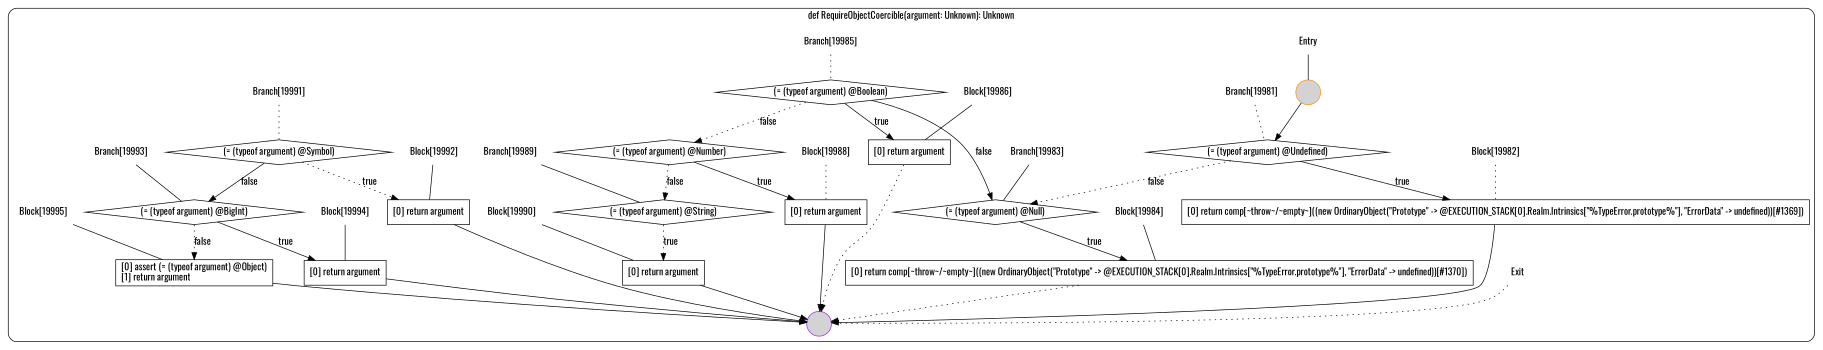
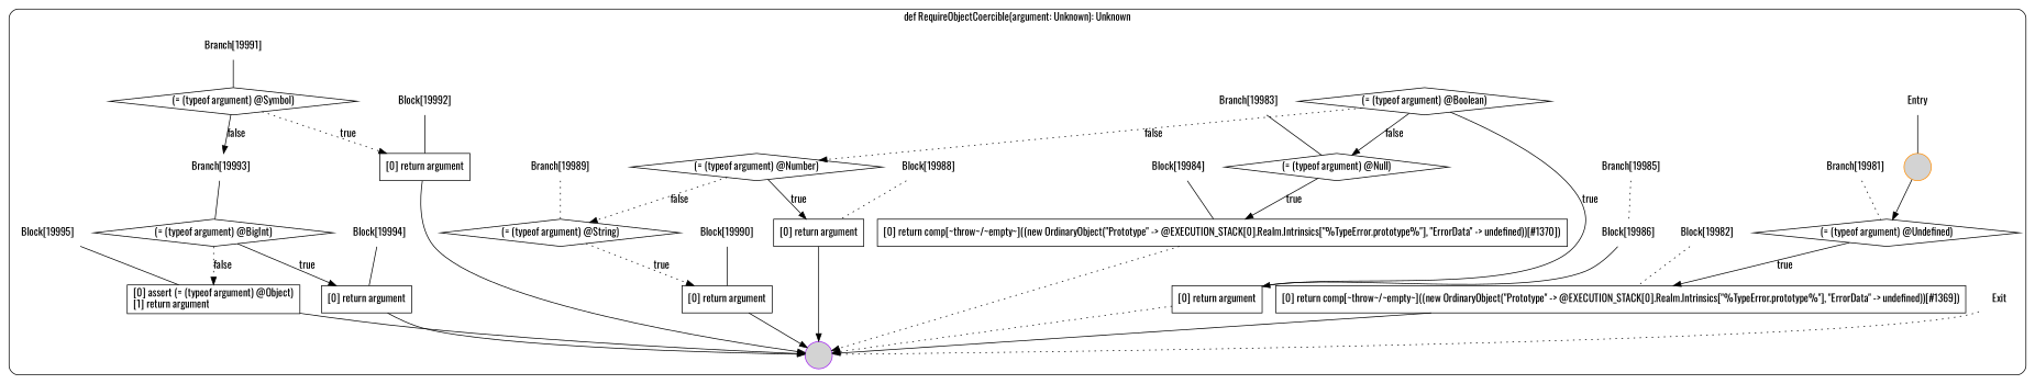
  digraph {
    fontname=Oswald
    node [fontname=Oswald shape=none style=filled]
    edge [color=black fontname=Oswald style=solid]
    n1 [label=<<font color="black">Entry</font>> style=""]
    n2 [color=darkorange fillcolor=lightgrey label=" " shape=circle]
    n3 [color=black fillcolor=white label=<<font color="black">(= (typeof argument) @Undefined)</font>> shape=diamond]
    n4 [color=black fillcolor=white label=<<font color="black">[0] return comp[~throw~/~empty~]((new OrdinaryObject(&quot;Prototype&quot; -&gt; @EXECUTION_STACK[0].Realm.Intrinsics[&quot;%TypeError.prototype%&quot;], &quot;ErrorData&quot; -&gt; undefined))[#1369])<BR ALIGN="LEFT"/></font>> shape=box]
    n5 [color=black fillcolor=white label=<<font color="black">(= (typeof argument) @Null)</font>> shape=diamond]
    n6 [label=<<font color="black">Exit</font>> style=""]
    n7 [color=purple fillcolor=lightgrey label=" " shape=circle]
    n8 [label=<<font color="black">Branch[19981]</font>> style=""]
    n9 [color=black fillcolor=white label=<<font color="black">[0] return comp[~throw~/~empty~]((new OrdinaryObject(&quot;Prototype&quot; -&gt; @EXECUTION_STACK[0].Realm.Intrinsics[&quot;%TypeError.prototype%&quot;], &quot;ErrorData&quot; -&gt; undefined))[#1370])<BR ALIGN="LEFT"/></font>> shape=box]
    n10 [color=black fillcolor=white label=<<font color="black">(= (typeof argument) @Boolean)</font>> shape=diamond]
    n11 [label=<<font color="black">Block[19982]</font>> style=""]
    n12 [label=<<font color="black">Branch[19983]</font>> style=""]
    n13 [color=black fillcolor=white label=<<font color="black">[0] return argument<BR ALIGN="LEFT"/></font>> shape=box]
    n14 [color=black fillcolor=white label=<<font color="black">(= (typeof argument) @Number)</font>> shape=diamond]
    n15 [label=<<font color="black">Block[19984]</font>> style=""]
    n16 [label=<<font color="black">Branch[19985]</font>> style=""]
    n17 [color=black fillcolor=white label=<<font color="black">[0] return argument<BR ALIGN="LEFT"/></font>> shape=box]
    n18 [color=black fillcolor=white label=<<font color="black">(= (typeof argument) @String)</font>> shape=diamond]
    n19 [label=<<font color="black">Block[19986]</font>> style=""]
    n20 [color=black fillcolor=white label=<<font color="black">[0] return argument<BR ALIGN="LEFT"/></font>> shape=box]
    n21 [color=black fillcolor=white label=<<font color="black">(= (typeof argument) @Symbol)</font>> shape=diamond]
    n22 [label=<<font color="black">Block[19988]</font>> style=""]
    n23 [label=<<font color="black">Branch[19989]</font>> style=""]
    n24 [color=black fillcolor=white label=<<font color="black">[0] return argument<BR ALIGN="LEFT"/></font>> shape=box]
    n25 [color=black fillcolor=white label=<<font color="black">(= (typeof argument) @BigInt)</font>> shape=diamond]
    n26 [label=<<font color="black">Block[19990]</font>> style=""]
    n27 [label=<<font color="black">Branch[19991]</font>> style=""]
    n28 [color=black fillcolor=white label=<<font color="black">[0] return argument<BR ALIGN="LEFT"/></font>> shape=box]
    n29 [color=black fillcolor=white label=<<font color="black">[0] assert (= (typeof argument) @Object)<BR ALIGN="LEFT"/>[1] return argument<BR ALIGN="LEFT"/></font>> shape=box]
    n30 [label=<<font color="black">Block[19992]</font>> style=""]
    n31 [label=<<font color="black">Branch[19993]</font>> style=""]
    n32 [label=<<font color="black">Block[19994]</font>> style=""]
    n33 [label=<<font color="black">Block[19995]</font>> style=""]
    subgraph cluster_1 {
      label="def RequireObjectCoercible(argument: Unknown): Unknown"
      style=rounded
      n1
      n2
      n3
      n4
      n5
      n6
      n7
      n8
      n9
      n10
      n11
      n12
      n13
      n14
      n15
      n16
      n17
      n18
      n19
      n20
      n21
      n22
      n23
      n24
      n25
      n26
      n27
      n28
      n29
      n30
      n31
      n32
      n33
    }
    n1 -> n2 [arrowhead=none]
    n2 -> n3
    n3 -> n4 [label=<<font color="black">true</font>>]
-   n3 -> n5 [label=<<font color="black">false</font>> style=dotted]
    n4 -> n7
    n5 -> n9 [label=<<font color="black">true</font>>]
    n6 -> n7 [arrowhead=none style=dotted]
    n8 -> n3 [arrowhead=none style=dotted]
    n9 -> n7 [style=dotted]
    n10 -> n5 [label=<<font color="black">false</font>>]
    n10 -> n13 [label=<<font color="black">true</font>>]
    n10 -> n14 [label=<<font color="black">false</font>> style=dotted]
    n11 -> n4 [arrowhead=none style=dotted]
    n12 -> n5 [arrowhead=none]
    n13 -> n7 [style=dotted]
    n14 -> n17 [label=<<font color="black">true</font>>]
    n14 -> n18 [label=<<font color="black">false</font>> style=dotted]
    n15 -> n9 [arrowhead=none]
-   n16 -> n10 [arrowhead=none style=dotted]
+   n16 -> n19 [arrowhead=none style=dotted]
    n17 -> n7
    n18 -> n20 [label=<<font color="black">true</font>> style=dotted]
    n19 -> n13 [arrowhead=none]
    n20 -> n7
    n21 -> n24 [label=<<font color="black">true</font>> style=dotted]
-   n21 -> n25 [label=<<font color="black">false</font>>]
+   n21 -> n31 [label=<<font color="black">false</font>>]
    n22 -> n17 [arrowhead=none style=dotted]
-   n23 -> n18 [arrowhead=none]
+   n23 -> n18 [arrowhead=none style=dotted]
    n24 -> n7
    n25 -> n28 [label=<<font color="black">true</font>>]
    n25 -> n29 [label=<<font color="black">false</font>> style=dotted]
    n26 -> n20 [arrowhead=none]
-   n27 -> n21 [arrowhead=none style=dotted]
+   n27 -> n21 [arrowhead=none]
    n28 -> n7
    n29 -> n7
    n30 -> n24 [arrowhead=none]
    n31 -> n25 [arrowhead=none]
    n32 -> n28 [arrowhead=none]
    n33 -> n29 [arrowhead=none]
  }
